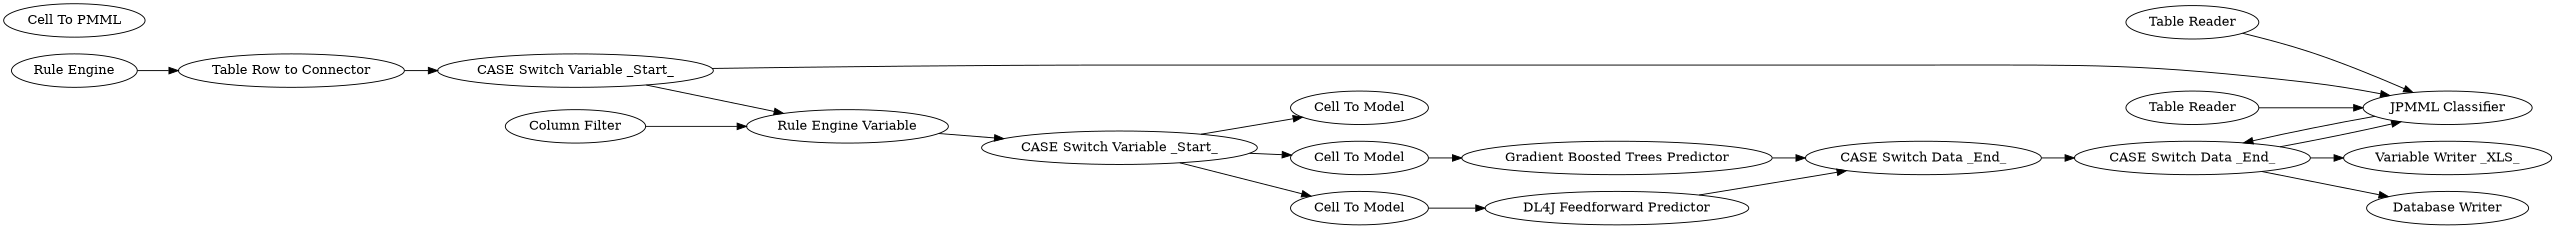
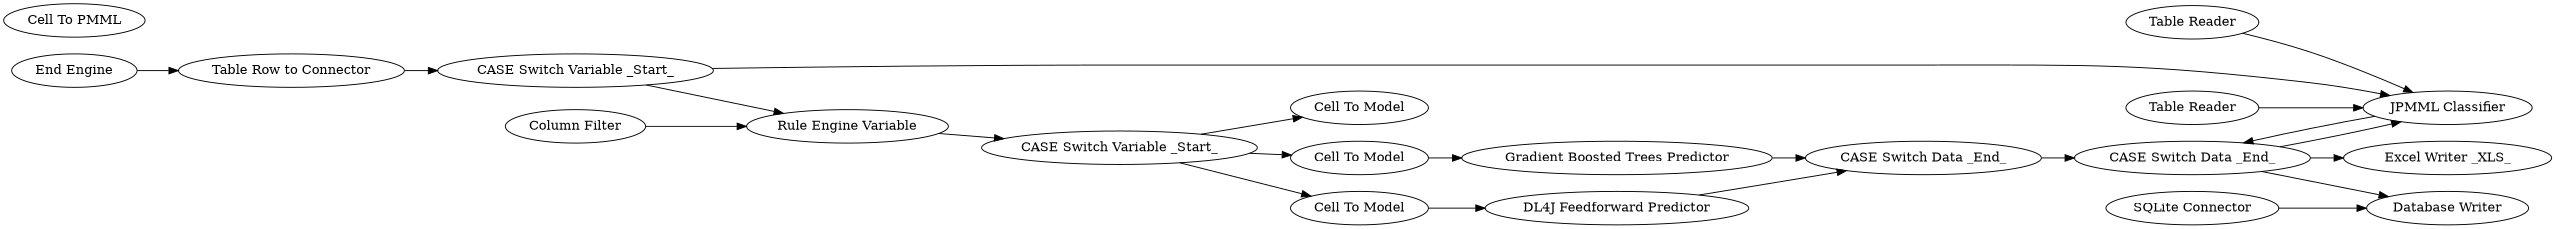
  digraph {
    rankdir=LR
    n1 [label="Database Writer"]
    n2 [label="Table Reader"]
    n3 [label="JPMML Classifier"]
    n4 [label="CASE Switch Data _End_"]
+   n5 [label="SQLite Connector"]
    n6 [label="Table Reader"]
-   n7 [label="Variable Writer _XLS_"]
-   n8 [label="Rule Engine"]
+   n7 [label="Excel Writer _XLS_"]
+   n8 [label="End Engine"]
    n9 [label="Table Row to Connector"]
    n10 [label="CASE Switch Variable _Start_"]
    n11 [label="Rule Engine Variable"]
    n12 [label="Column Filter"]
    n13 [label="CASE Switch Data _End_"]
    n14 [label="DL4J Feedforward Predictor"]
    n15 [label="Gradient Boosted Trees Predictor"]
    n16 [label="Cell To Model"]
    n17 [label="CASE Switch Variable _Start_"]
    n18 [label="Cell To Model"]
    n19 [label="Cell To Model"]
    n20 [label="Cell To PMML"]
    n2 -> n3
    n3 -> n4
    n4 -> n1
    n4 -> n3
    n4 -> n7
+   n5 -> n1
    n6 -> n3
    n8 -> n9
    n9 -> n10
    n10 -> n3
    n10 -> n11
    n11 -> n17
    n12 -> n11
    n13 -> n4
    n14 -> n13
    n15 -> n13
    n17 -> n16
    n17 -> n18
    n17 -> n19
    n18 -> n14
    n19 -> n15
  }
